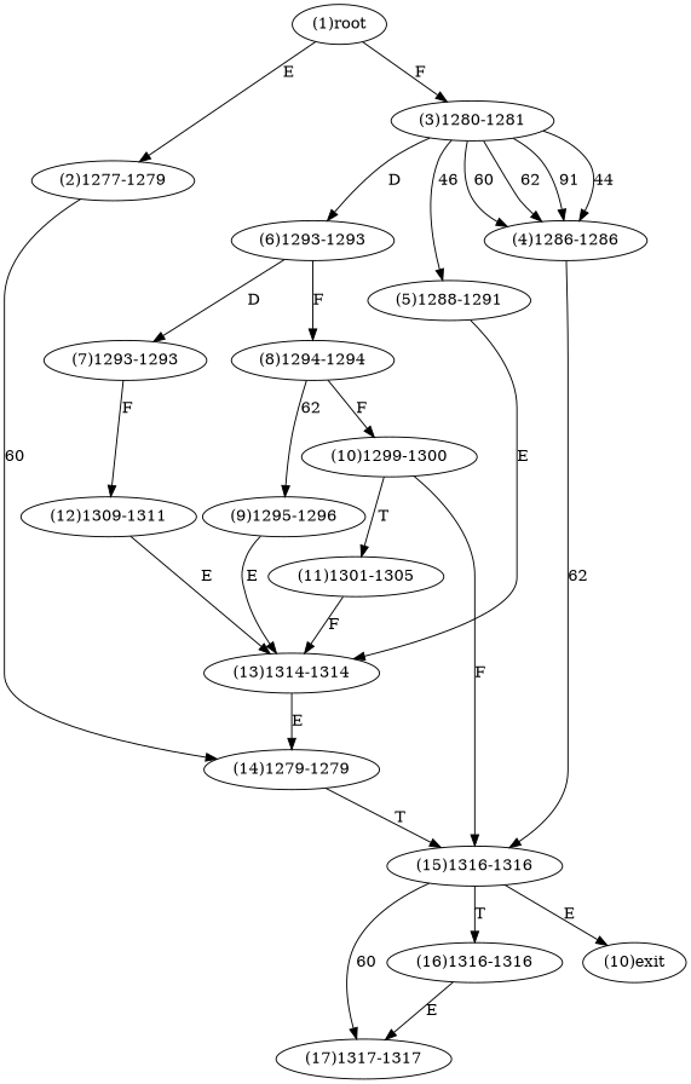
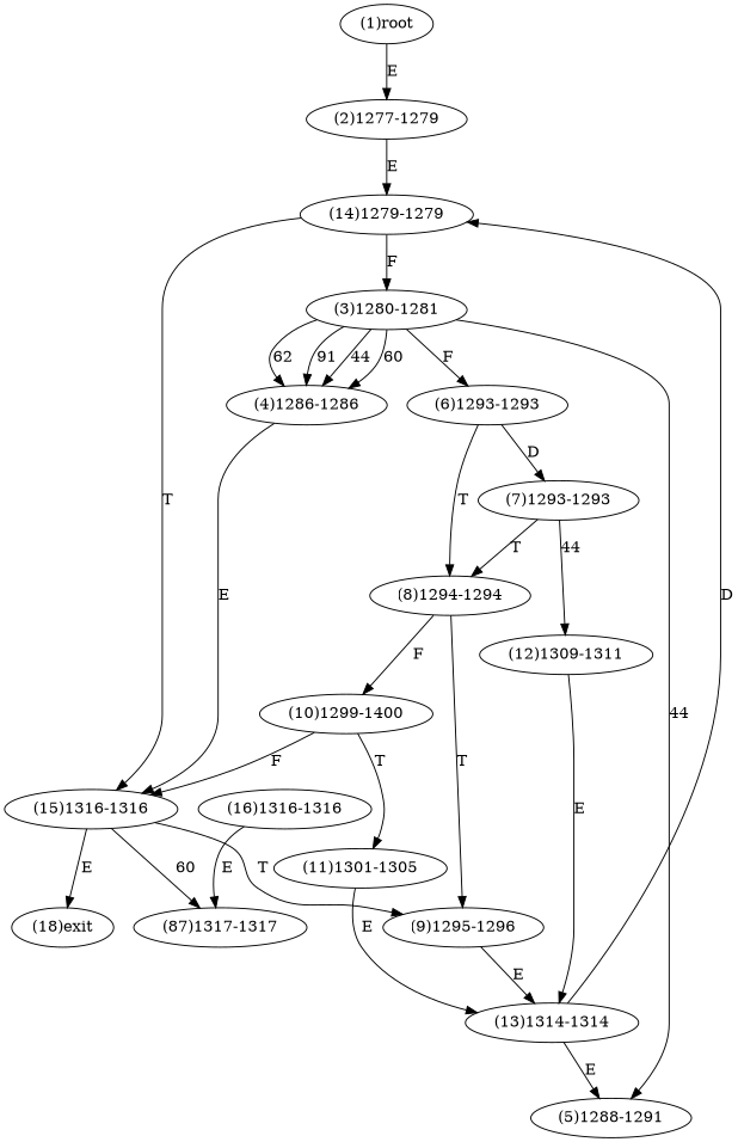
  digraph {
    n1 [label="(1)root"]
    n2 [label="(2)1277-1279"]
    n3 [label="(14)1279-1279"]
    n4 [label="(3)1280-1281"]
    n5 [label="(15)1316-1316"]
    n6 [label="(4)1286-1286"]
    n7 [label="(5)1288-1291"]
    n8 [label="(6)1293-1293"]
    n9 [label="(13)1314-1314"]
    n10 [label="(7)1293-1293"]
    n11 [label="(8)1294-1294"]
-   n12 [label="(17)1317-1317"]
+   n12 [label="(87)1317-1317"]
    n13 [label="(16)1316-1316"]
-   n14 [label="(10)exit"]
+   n14 [label="(18)exit"]
    n15 [label="(12)1309-1311"]
    n16 [label="(9)1295-1296"]
-   n17 [label="(10)1299-1300"]
+   n17 [label="(10)1299-1400"]
    n18 [label="(11)1301-1305"]
    n1 -> n2 [label=E]
-   n2 -> n3 [label=60]
-   n1 -> n4 [label=F]
+   n2 -> n3 [label=E]
+   n3 -> n4 [label=F]
    n3 -> n5 [label=T]
    n4 -> n6 [label=44]
    n4 -> n6 [label=60]
    n4 -> n6 [label=62]
    n4 -> n6 [label=91]
-   n4 -> n7 [label=46]
-   n4 -> n8 [label=D]
+   n4 -> n7 [label=44]
+   n4 -> n8 [label=F]
    n5 -> n12 [label=60]
-   n5 -> n13 [label=T]
+   n5 -> n16 [label=T]
    n5 -> n14 [label=E]
-   n6 -> n5 [label=62]
-   n7 -> n9 [label=E]
+   n6 -> n5 [label=E]
+   n9 -> n7 [label=E]
    n8 -> n10 [label=D]
-   n8 -> n11 [label=F]
-   n9 -> n3 [label=E]
-   n10 -> n15 [label=F]
-   n11 -> n16 [label=62]
+   n8 -> n11 [label=T]
+   n9 -> n3 [label=D]
+   n10 -> n11 [label=T]
+   n10 -> n15 [label=44]
+   n11 -> n16 [label=T]
    n11 -> n17 [label=F]
    n13 -> n12 [label=E]
    n15 -> n9 [label=E]
    n16 -> n9 [label=E]
    n17 -> n5 [label=F]
    n17 -> n18 [label=T]
-   n18 -> n9 [label=F]
+   n18 -> n9 [label=E]
  }
